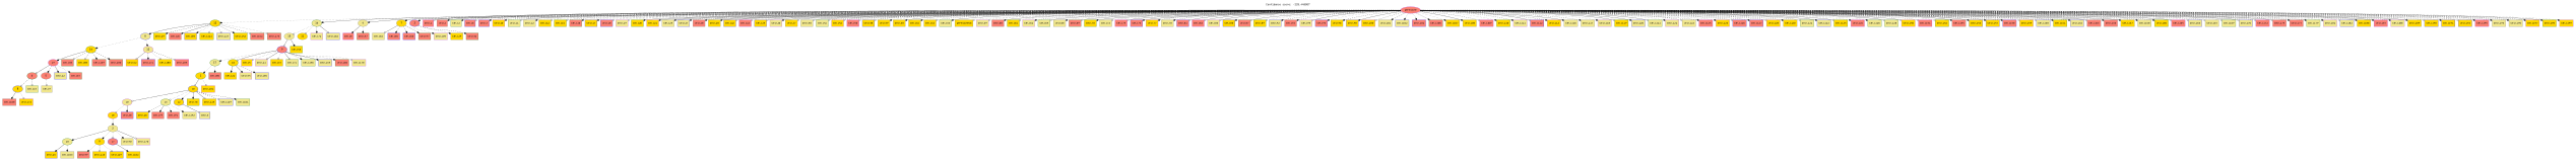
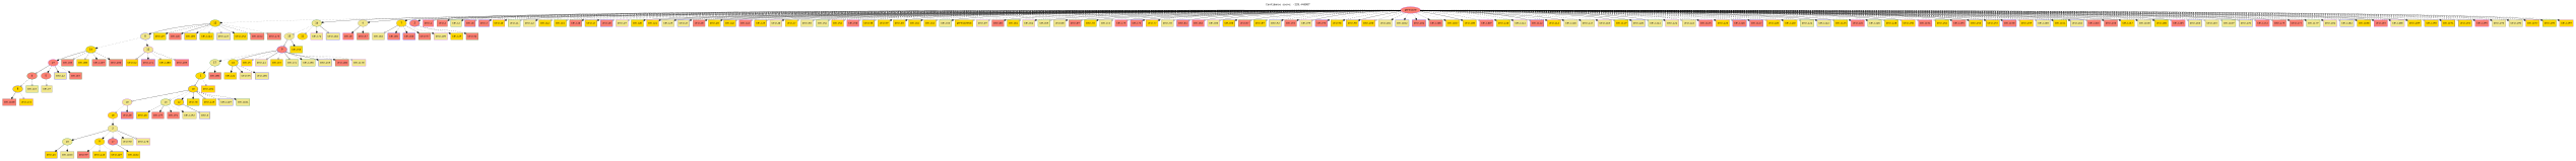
  digraph {
    fontname="JetBrains Mono"
    label="Confidence score: -228.448007"
    labelloc=t
    node [color=gray40 fillcolor=gold fontname="JetBrains Mono" style=filled shape=box]
    edge [arrowhead=diamond fontname="JetBrains Mono" style=solid]
    n1 [color=darkgreen fillcolor=salmon label=6 shape=""]
    n2 [color=blue label=8 shape=""]
    cell14 [color=darkgreen fillcolor=khaki]
    cell168 [fillcolor=salmon]
    cell172 [color=purple]
    n6 [color=purple fillcolor=salmon label=19 shape=""]
    n7 [fillcolor=salmon label=5 shape=""]
    cell22 [color=blue fillcolor=khaki]
    cell67 [color=darkgreen fillcolor=salmon]
    cell9 [fillcolor=khaki]
    n11 [color=darkgreen label=14 shape=""]
    cell58 [color=darkgreen fillcolor=salmon]
    cell88
    cell159 [color=darkgreen fillcolor=salmon]
    cell200 [color=darkgreen fillcolor=salmon]
    n16 [color=blue fillcolor=khaki label=8 shape=""]
    n17 [color=purple fillcolor=khaki label=13 shape=""]
    cell52 [color=purple]
    cell171 [color=blue fillcolor=salmon]
    cell180
    cell184 [color=purple fillcolor=salmon]
    n22 [color=darkgreen label=13 shape=""]
    cell29 [color=darkgreen]
    cell35 [fillcolor=salmon]
    cell84 [color=blue]
    cell131 [color=darkgreen]
    cell137 [color=blue fillcolor=khaki]
    cell143 [color=darkgreen]
    cell153 [color=darkgreen fillcolor=salmon]
    cell175 [color=darkgreen fillcolor=salmon]
    n31 [fillcolor=khaki label=2 shape=""]
    n32 [color=darkgreen fillcolor=khaki label=20 shape=""]
    n33 [label=9 shape=""]
    n34 [color=blue fillcolor=salmon label=17 shape=""]
    cell90 [fillcolor=khaki]
    cell176 [color=purple fillcolor=khaki]
    cell25 [color=blue]
    cell105 [fillcolor=khaki]
    cell99 [color=darkgreen fillcolor=salmon]
    cell115
    cell129 [color=blue]
    cell163
    n43 [color=purple label=18 shape=""]
    n44 [color=purple fillcolor=khaki label=10 shape=""]
    cell38 [color=blue fillcolor=salmon]
    n46 [color=blue label=20 shape=""]
    n47 [color=darkgreen fillcolor=khaki label=15 shape=""]
    n48 [color=blue label=12 shape=""]
    cell76 [color=darkgreen]
    cell114
    cell139 [color=blue fillcolor=khaki]
    cell161 [color=darkgreen fillcolor=khaki]
    cell26 [color=blue]
    cell79 [fillcolor=salmon]
    cell91 [fillcolor=salmon]
    cell192 [fillcolor=khaki]
    cell5 [color=blue fillcolor=khaki]
    n58 [color=darkgreen label=1 shape=""]
    cell181 [color=purple]
    n60 [color=darkgreen fillcolor=khaki label=17 shape=""]
    cell80 [color=darkgreen fillcolor=salmon]
    n62 [color=blue fillcolor=salmon label=9 shape=""]
    n63 [color=darkgreen label=16 shape=""]
    cell4 [color=purple]
    cell31 [color=purple fillcolor=khaki]
    cell57
    cell71 [color=darkgreen fillcolor=khaki]
    cell146 [color=darkgreen fillcolor=khaki]
    cell154 [color=blue fillcolor=khaki]
    cell166 [color=darkgreen fillcolor=salmon]
    cell178 [color=purple fillcolor=khaki]
    cell23
    cell44 [color=purple fillcolor=khaki]
    cell185 [color=blue fillcolor=khaki]
    n75 [fillcolor=khaki label=15 shape=""]
    cell45 [color=darkgreen]
    n77 [color=darkgreen fillcolor=khaki label=16 shape=""]
    n78 [label=11 shape=""]
    cell72 [color=purple fillcolor=khaki]
    cell162 [color=blue fillcolor=khaki]
    n81 [color=purple fillcolor=salmon label=germline shape=""]
    n82 [fillcolor=khaki label=4 shape=""]
    n83 [label=7 shape=""]
    n84 [color=blue fillcolor=salmon label=3 shape=""]
    cell1 [color=purple fillcolor=salmon]
    cell2 [fillcolor=salmon]
    cell3 [color=darkgreen fillcolor=khaki]
    cell6 [color=blue fillcolor=salmon]
    cell7 [color=blue fillcolor=salmon]
    cell10 [color=purple]
    cell11 [color=darkgreen fillcolor=khaki]
    cell12 [fillcolor=khaki]
    cell13
    cell15 [color=darkgreen]
    cell16 [color=darkgreen fillcolor=salmon]
    cell17 [color=blue]
    cell18 [color=blue fillcolor=salmon]
    cell19 [color=purple fillcolor=khaki]
    cell20 [color=darkgreen]
    cell21 [color=purple]
    cell24 [fillcolor=khaki]
    cell27 [color=blue fillcolor=khaki]
    cell28 [fillcolor=salmon]
    cell30
    cell32 [color=blue]
    cell33 [color=purple fillcolor=salmon]
    cell34 [color=blue]
    cell36 [color=purple fillcolor=khaki]
    cell37
    cell40 [fillcolor=khaki]
    cell41 [color=darkgreen fillcolor=khaki]
    cell42 [color=purple]
    cell46 [color=purple fillcolor=salmon]
    cell48 [color=blue]
    cell49
    cell50
    cell51
    cell53
    cell55 [color=darkgreen fillcolor=khaki]
    n120 [label=germline56]
    cell59 [color=purple fillcolor=khaki]
    cell60 [fillcolor=salmon]
    cell61 [color=darkgreen]
    cell63 [color=purple fillcolor=khaki]
    cell64 [color=darkgreen fillcolor=khaki]
    cell68 [fillcolor=khaki]
    cell69 [color=darkgreen fillcolor=salmon]
    cell70 [color=darkgreen]
    cell73 [fillcolor=khaki]
    cell74 [color=purple fillcolor=salmon]
    cell75 [color=blue fillcolor=salmon]
    cell77 [color=purple]
    cell78 [fillcolor=khaki]
    cell81 [color=blue fillcolor=salmon]
    cell83 [color=purple fillcolor=salmon]
    cell85 [color=purple fillcolor=khaki]
    cell86 [color=blue]
    cell87 [color=darkgreen fillcolor=salmon]
    cell89 [color=darkgreen]
    cell92 [color=blue fillcolor=khaki]
    cell93 [fillcolor=salmon]
    cell94 [color=purple fillcolor=khaki]
    cell95 [color=blue fillcolor=salmon]
    cell96
    cell98 [color=blue]
    cell100 [color=purple]
    cell101 [fillcolor=khaki]
    cell102 [color=blue fillcolor=khaki]
    cell103 [color=blue fillcolor=salmon]
    cell106 [color=darkgreen fillcolor=salmon]
    cell107
    cell108
    cell109 [color=purple fillcolor=salmon]
    cell110 [color=darkgreen]
    cell111 [color=purple fillcolor=khaki]
    cell112 [color=blue fillcolor=salmon]
    cell113 [color=purple]
    cell116 [fillcolor=khaki]
    cell117 [fillcolor=khaki]
    cell118 [color=purple fillcolor=khaki]
    cell119 [color=darkgreen]
    cell120 [color=blue fillcolor=khaki]
    cell121 [color=darkgreen fillcolor=khaki]
    cell122 [color=purple fillcolor=khaki]
    cell123 [fillcolor=khaki]
    cell124 [color=purple fillcolor=salmon]
    cell125 [color=purple]
    cell126 [color=blue fillcolor=salmon]
    cell127 [color=blue fillcolor=salmon]
    cell128 [color=purple]
    cell130
    cell132 [color=darkgreen fillcolor=khaki]
    cell133 [color=blue fillcolor=khaki]
    cell134 [color=darkgreen]
    cell135 [color=purple fillcolor=salmon]
    cell136 [color=darkgreen fillcolor=khaki]
-   cell138 [color=darkgreen fillcolor=khaki]
+   cell138 [color=darkgreen]
    cell140 [color=purple]
    cell141 [color=purple fillcolor=salmon]
    cell142 [color=darkgreen]
    cell144 [fillcolor=salmon]
    cell145 [color=blue]
    cell147 [color=blue]
    cell148 [color=blue fillcolor=salmon]
    cell149 [color=purple]
    cell150 [color=blue fillcolor=khaki]
    cell151 [color=darkgreen]
    cell152 [color=blue fillcolor=khaki]
    cell155 [fillcolor=salmon]
    cell156 [fillcolor=salmon]
    cell157
    cell158 [fillcolor=khaki]
    cell160 [color=darkgreen]
    cell164 [color=purple fillcolor=salmon]
    cell165 [color=blue fillcolor=khaki]
    cell167 [fillcolor=khaki]
    cell169 [color=darkgreen fillcolor=khaki]
    cell170 [color=blue fillcolor=khaki]
    cell173 [color=purple fillcolor=salmon]
    cell174 [fillcolor=salmon]
    cell177 [fillcolor=salmon]
    cell179 [color=darkgreen fillcolor=khaki]
    cell182 [color=purple fillcolor=khaki]
    cell183 [color=blue fillcolor=khaki]
    cell186
    cell187 [color=purple fillcolor=salmon]
    cell188 [color=purple fillcolor=khaki]
    cell189
    cell190 [color=blue]
    cell191 [color=blue]
    cell193 [color=blue]
    cell194 [color=purple fillcolor=salmon]
    cell195 [fillcolor=khaki]
    cell196 [fillcolor=khaki]
    cell197 [color=purple]
    cell198 [color=darkgreen]
    cell199 [color=purple]
    cell8 [color=purple fillcolor=salmon]
    cell47 [color=darkgreen fillcolor=salmon]
    cell62 [fillcolor=khaki]
    cell65 [color=blue fillcolor=salmon]
    cell66 [color=blue fillcolor=salmon]
    cell97 [color=darkgreen fillcolor=salmon]
    cell104 [color=purple fillcolor=khaki]
    cell39
    cell43 [color=darkgreen fillcolor=salmon]
    n1 -> n2 [arrowhead=odot style=dashed]
    n1 -> cell14 [arrowhead=odot style=dashed]
    n2 -> cell168
    n2 -> cell172 [arrowhead=odot style=dotted]
    n6 -> n1 [arrowhead=odot]
    n6 -> n7 [style=dashed]
    n6 -> cell22
    n6 -> cell67 [style=dotted]
    n7 -> cell9 [arrowhead=odot style=dotted]
    n11 -> n6
    n11 -> cell58 [arrowhead=odot style=dashed]
    n11 -> cell88 [arrowhead=odot style=dashed]
    n11 -> cell159 [style=dashed]
    n11 -> cell200 [style=dashed]
    n16 -> n11 [style=dotted]
    n16 -> n17 [style=dotted]
    n17 -> cell52 [arrowhead=odot]
    n17 -> cell171 [style=dashed]
    n17 -> cell180 [arrowhead=odot style=dotted]
    n17 -> cell184 [arrowhead=odot style=dashed]
    n22 -> n16
    n22 -> cell29 [style=dashed]
    n22 -> cell35
    n22 -> cell84 [style=dotted]
    n22 -> cell131 [arrowhead=odot style=dotted]
    n22 -> cell137 [arrowhead=odot style=dotted]
    n22 -> cell143 [style=dashed]
    n22 -> cell153 [arrowhead=odot style=dashed]
    n22 -> cell175 [arrowhead=odot style=dotted]
    n31 -> n32
    n31 -> n33 [style=dotted]
    n31 -> n34 [arrowhead=odot style=dotted]
    n31 -> cell90 [style=dotted]
    n31 -> cell176 [arrowhead=odot]
    n32 -> cell25
    n32 -> cell105 [style=dotted]
    n33 -> cell99 [style=dotted]
    n33 -> cell115 [arrowhead=odot style=dashed]
    n33 -> cell129 [arrowhead=odot style=dotted]
    n34 -> cell163
    n43 -> n31 [style=dashed]
    n44 -> n43 [arrowhead=odot style=dotted]
    n44 -> cell38
    n46 -> n44 [arrowhead=odot]
    n46 -> n47 [arrowhead=odot style=dotted]
    n46 -> n48 [style=dotted]
    n46 -> cell76
    n46 -> cell114 [arrowhead=odot]
    n46 -> cell139 [arrowhead=odot style=dashed]
    n46 -> cell161 [style=dashed]
    n47 -> cell26 [style=dashed]
    n47 -> cell79
    n47 -> cell91 [style=dotted]
    n47 -> cell192 [style=dotted]
    n48 -> cell5 [arrowhead=odot]
    n58 -> n46 [arrowhead=odot]
    n58 -> cell181 [arrowhead=odot style=dotted]
    n60 -> n58 [style=dotted]
    n60 -> cell80 [style=dotted]
    n62 -> n60 [style=dotted]
    n62 -> n63 [arrowhead=odot]
    n62 -> cell4 [arrowhead=odot style=dotted]
    n62 -> cell31 [arrowhead=odot]
    n62 -> cell57 [arrowhead=odot style=dotted]
    n62 -> cell71 [arrowhead=odot]
    n62 -> cell146 [style=dashed]
    n62 -> cell154
    n62 -> cell166 [style=dotted]
    n62 -> cell178 [arrowhead=odot style=dotted]
    n63 -> cell23
    n63 -> cell44
    n63 -> cell185 [style=dashed]
    n75 -> n62 [arrowhead=odot]
    n75 -> cell45
    n77 -> n75 [arrowhead=odot style=dotted]
    n77 -> n78 [arrowhead=odot style=dotted]
    n77 -> cell72 [style=dashed]
    n77 -> cell162 [arrowhead=odot]
    n81 -> n22 [style=dotted]
    n81 -> n77
    n81 -> n82
    n81 -> n83 [style=dotted]
    n81 -> n84 [style=dotted]
    n81 -> cell1 [arrowhead=odot]
    n81 -> cell2
    n81 -> cell3 [style=dashed]
    n81 -> cell6 [arrowhead=odot style=dotted]
    n81 -> cell7 [style=dashed]
    n81 -> cell10 [style=dashed]
    n81 -> cell11 [arrowhead=odot]
    n81 -> cell12 [style=dotted]
    n81 -> cell13 [arrowhead=odot style=dotted]
    n81 -> cell15 [arrowhead=odot style=dashed]
    n81 -> cell16 [style=dotted]
    n81 -> cell17 [style=dotted]
    n81 -> cell18 [arrowhead=odot style=dotted]
    n81 -> cell19 [arrowhead=odot style=dotted]
    n81 -> cell20
    n81 -> cell21
    n81 -> cell24
    n81 -> cell27 [style=dashed]
    n81 -> cell28
    n81 -> cell30
    n81 -> cell32 [arrowhead=odot]
    n81 -> cell33 [arrowhead=odot style=dotted]
    n81 -> cell34 [arrowhead=odot]
    n81 -> cell36
    n81 -> cell37 [arrowhead=odot style=dotted]
    n81 -> cell40 [arrowhead=odot]
    n81 -> cell41 [arrowhead=odot style=dashed]
    n81 -> cell42 [arrowhead=odot style=dashed]
    n81 -> cell46 [arrowhead=odot style=dotted]
    n81 -> cell48 [arrowhead=odot style=dashed]
    n81 -> cell49 [style=dotted]
    n81 -> cell50
    n81 -> cell51 [style=dotted]
    n81 -> cell53 [arrowhead=odot style=dashed]
    n81 -> cell55
    n81 -> n120 [arrowhead=odot style=dotted]
    n81 -> cell59 [arrowhead=odot style=dotted]
    n81 -> cell60
    n81 -> cell61 [arrowhead=odot style=dotted]
    n81 -> cell63 [style=dashed]
    n81 -> cell64 [arrowhead=odot]
    n81 -> cell68 [style=dotted]
    n81 -> cell69 [arrowhead=odot]
    n81 -> cell70
    n81 -> cell73 [arrowhead=odot style=dotted]
    n81 -> cell74 [arrowhead=odot]
    n81 -> cell75
    n81 -> cell77 [style=dashed]
-   n81 -> cell78 [style=dashed]
+   n81 -> cell78 [arrowhead=odot style=dashed]
    n81 -> cell81 [arrowhead=odot]
    n81 -> cell83 [arrowhead=odot]
    n81 -> cell85 [arrowhead=odot]
    n81 -> cell86 [style=dotted]
    n81 -> cell87 [arrowhead=odot]
    n81 -> cell89 [arrowhead=odot style=dotted]
    n81 -> cell92 [style=dashed]
    n81 -> cell93 [style=dashed]
    n81 -> cell94 [arrowhead=odot]
    n81 -> cell95 [style=dotted]
    n81 -> cell96 [style=dashed]
    n81 -> cell98
    n81 -> cell100 [arrowhead=odot style=dashed]
    n81 -> cell101 [style=dashed]
    n81 -> cell102 [style=dotted]
    n81 -> cell103 [style=dotted]
    n81 -> cell106 [style=dashed]
    n81 -> cell107 [style=dotted]
    n81 -> cell108
    n81 -> cell109 [arrowhead=odot style=dashed]
    n81 -> cell110 [style=dotted]
    n81 -> cell111 [style=dashed]
    n81 -> cell112 [arrowhead=odot]
    n81 -> cell113 [style=dashed]
    n81 -> cell116
    n81 -> cell117 [style=dashed]
    n81 -> cell118 [style=dotted]
    n81 -> cell119 [arrowhead=odot]
    n81 -> cell120
    n81 -> cell121 [arrowhead=odot]
    n81 -> cell122 [style=dotted]
    n81 -> cell123 [arrowhead=odot style=dashed]
    n81 -> cell124 [style=dashed]
    n81 -> cell125 [style=dotted]
    n81 -> cell126 [arrowhead=odot style=dashed]
    n81 -> cell127 [style=dashed]
    n81 -> cell128 [arrowhead=odot style=dashed]
    n81 -> cell130 [style=dashed]
    n81 -> cell132 [arrowhead=odot style=dashed]
    n81 -> cell133
    n81 -> cell134 [arrowhead=odot]
    n81 -> cell135 [style=dotted]
    n81 -> cell136 [style=dotted]
    n81 -> cell138 [arrowhead=odot]
    n81 -> cell140 [arrowhead=odot]
    n81 -> cell141 [arrowhead=odot style=dashed]
    n81 -> cell142 [arrowhead=odot style=dotted]
    n81 -> cell144
    n81 -> cell145
    n81 -> cell147 [style=dashed]
    n81 -> cell148 [style=dashed]
    n81 -> cell149 [arrowhead=odot style=dotted]
    n81 -> cell150 [arrowhead=odot style=dashed]
    n81 -> cell151 [style=dashed]
    n81 -> cell152 [style=dashed]
    n81 -> cell155 [arrowhead=odot]
    n81 -> cell156 [style=dotted]
    n81 -> cell157
    n81 -> cell158 [style=dotted]
    n81 -> cell160 [style=dashed]
    n81 -> cell164 [arrowhead=odot]
    n81 -> cell165 [arrowhead=odot style=dotted]
    n81 -> cell167 [arrowhead=odot style=dashed]
    n81 -> cell169 [arrowhead=odot style=dotted]
    n81 -> cell170 [arrowhead=odot]
    n81 -> cell173 [arrowhead=odot style=dashed]
    n81 -> cell174 [arrowhead=odot]
    n81 -> cell177 [style=dashed]
    n81 -> cell179 [style=dashed]
    n81 -> cell182 [style=dotted]
    n81 -> cell183 [arrowhead=odot style=dotted]
    n81 -> cell186 [style=dashed]
    n81 -> cell187
    n81 -> cell188 [style=dashed]
    n81 -> cell189
    n81 -> cell190 [arrowhead=odot style=dashed]
    n81 -> cell191 [style=dotted]
    n81 -> cell193 [arrowhead=odot style=dashed]
    n81 -> cell194 [style=dotted]
    n81 -> cell195 [style=dashed]
    n81 -> cell196 [style=dashed]
    n81 -> cell197 [style=dashed]
    n81 -> cell198
    n81 -> cell199 [style=dotted]
    n82 -> cell8
    n82 -> cell47 [style=dotted]
    n83 -> cell62 [arrowhead=odot]
    n83 -> cell65 [style=dashed]
    n83 -> cell66 [style=dashed]
    n83 -> cell97 [style=dashed]
    n83 -> cell104 [style=dotted]
    n84 -> cell39 [style=dotted]
    n84 -> cell43 [style=dashed]
  }
